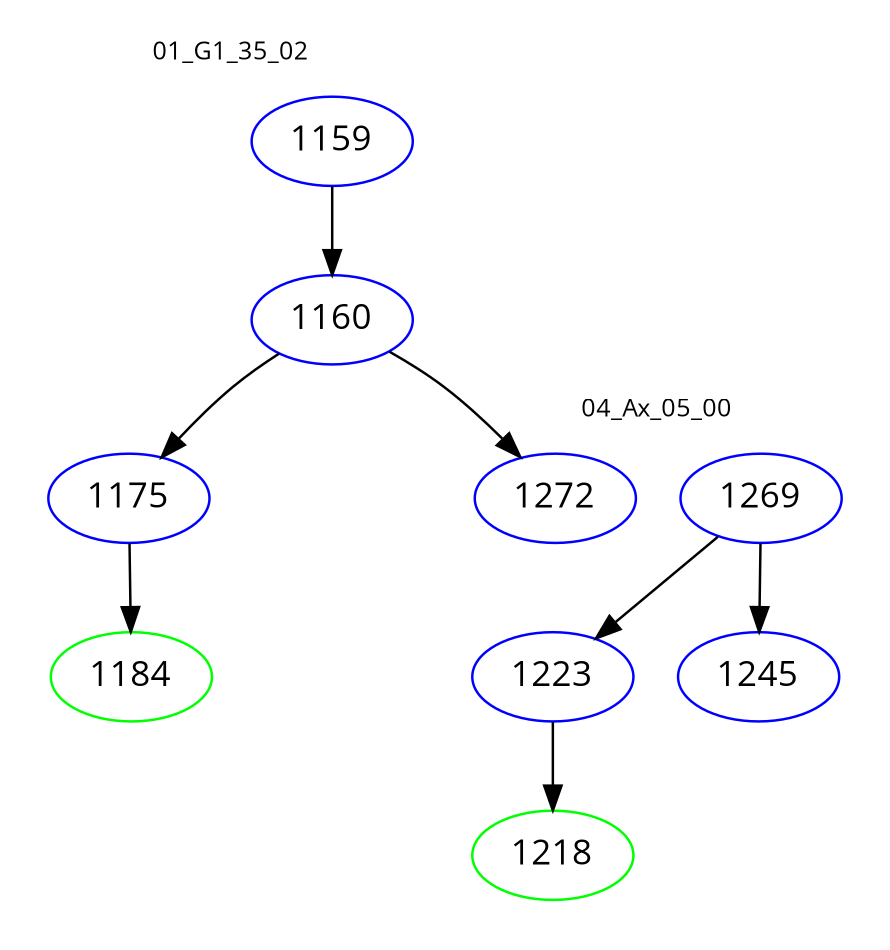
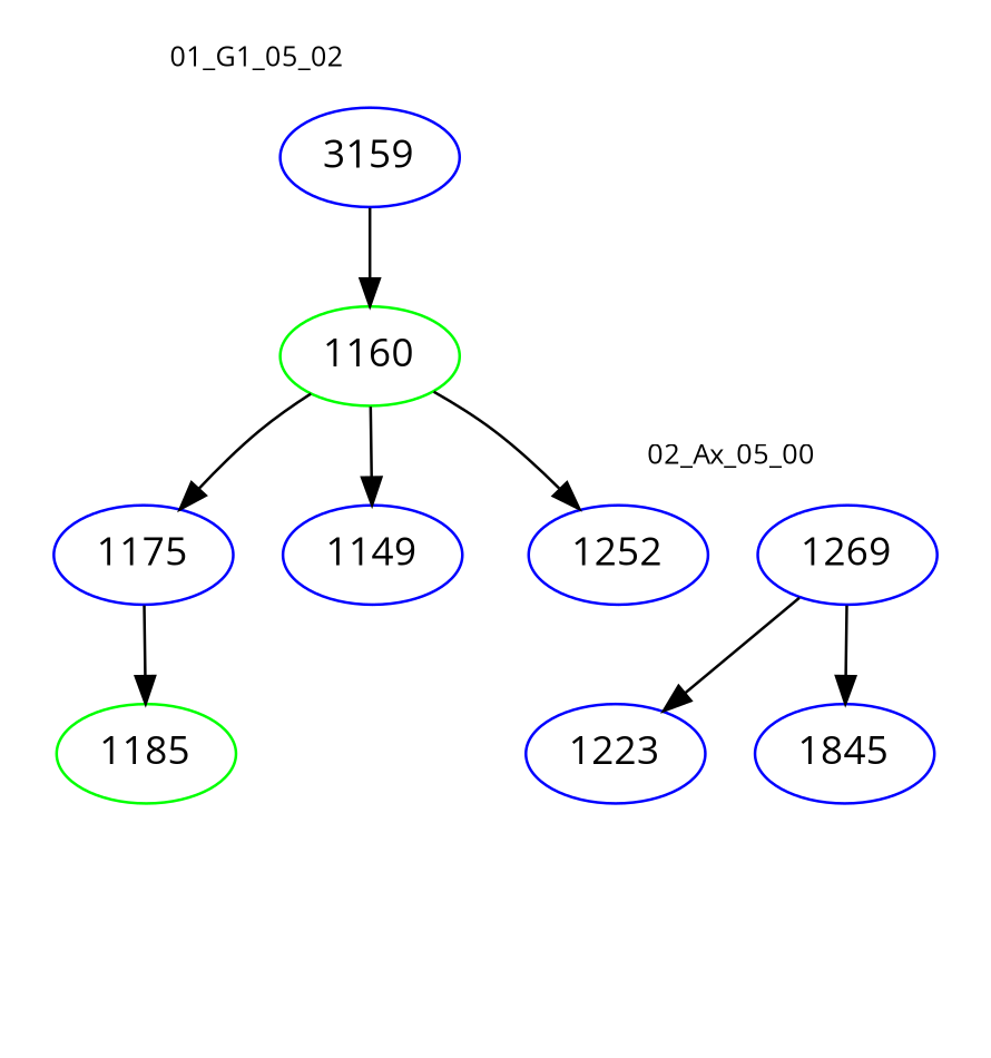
  digraph {
    fontname="Open Sans"
    node [color=blue fontname="Open Sans"]
    edge [color=black fontname="Open Sans"]
    n1 [label=1269]
    n2 [label=1223]
-   n3 [label=1245]
-   n4 [color=green label=1218]
-   n5 [label=1272]
-   n6 [label=1159]
-   n7 [label=1160]
+   n3 [label=1845]
+   n5 [label=1252]
+   n6 [label=3159]
+   n7 [color=green label=1160]
    n8 [label=1175]
-   n10 [color=green label=1184]
+   n9 [label=1149]
+   n10 [color=green label=1185]
    subgraph cluster_1 {
      color=white
      fontsize=10
-     label="04_Ax_05_00"
+     label="02_Ax_05_00"
      n1
      n2
      n3
-     n4
      n5
    }
    subgraph cluster_2 {
      color=white
      fontsize=10
-     label="01_G1_35_02"
+     label="01_G1_05_02"
      n6
      n7
      n8
+     n9
      n10
    }
    n1 -> n2
    n1 -> n3
-   n2 -> n4
    n6 -> n7
    n7 -> n5
    n7 -> n8
+   n7 -> n9
    n8 -> n10
  }
